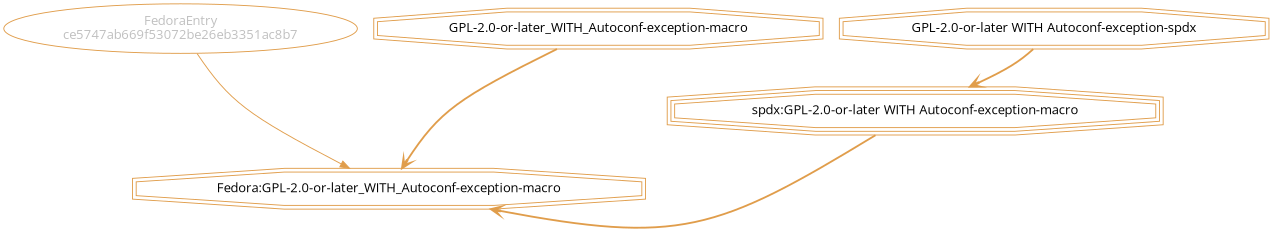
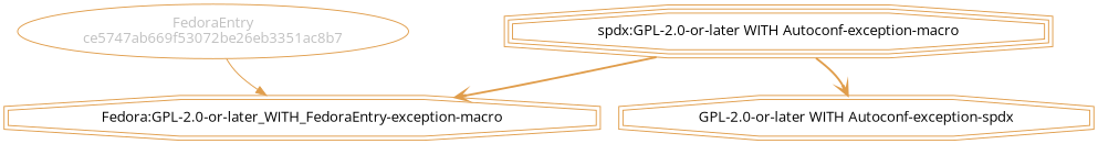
  strict digraph {
    fontname="Open Sans"
    splines=curved
    node [color="#e09d4b" fontname="Open Sans" shape=doubleoctagon]
    edge [color="#e09d4b" fontname="Open Sans" weight=0.7 arrowhead=vee style=bold]
    n1 [fillcolor="beige;1" fontcolor=gray label="FedoraEntry\nce5747ab669f53072be26eb3351ac8b7" shape=ellipse]
-   n2 [label="Fedora:GPL-2.0-or-later_WITH_Autoconf-exception-macro"]
-   n3 [label="GPL-2.0-or-later_WITH_Autoconf-exception-macro"]
+   n2 [label="Fedora:GPL-2.0-or-later_WITH_FedoraEntry-exception-macro"]
    n4 [label="spdx:GPL-2.0-or-later WITH Autoconf-exception-macro" shape=tripleoctagon]
    n5 [label="GPL-2.0-or-later WITH Autoconf-exception-spdx"]
    n1 -> n2 [weight=0.5 arrowhead="" style=""]
-   n3 -> n2
    n4 -> n2
-   n5 -> n4
+   n4 -> n5
  }
